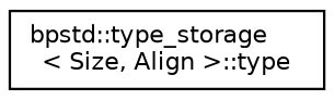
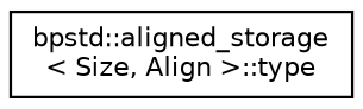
  digraph {
    rankdir=LR
-   n1 [color=black fillcolor=white fontname=Helvetica fontsize=10 height=0.2 label="bpstd::type_storage\l\< Size, Align \>::type" shape=record style=filled width=0.4]
+   n1 [color=black fillcolor=white fontname=Helvetica fontsize=10 height=0.2 label="bpstd::aligned_storage\l\< Size, Align \>::type" shape=record style=filled width=0.4]
  }
